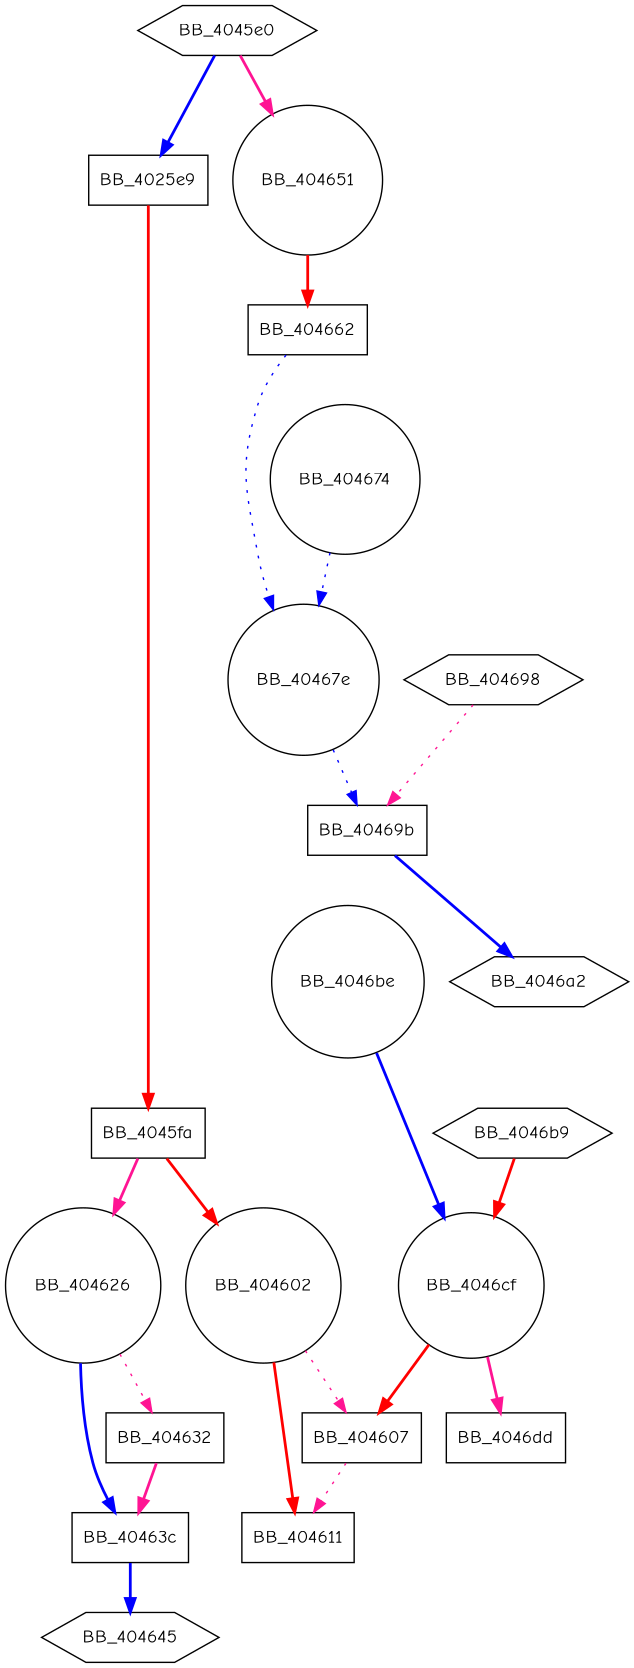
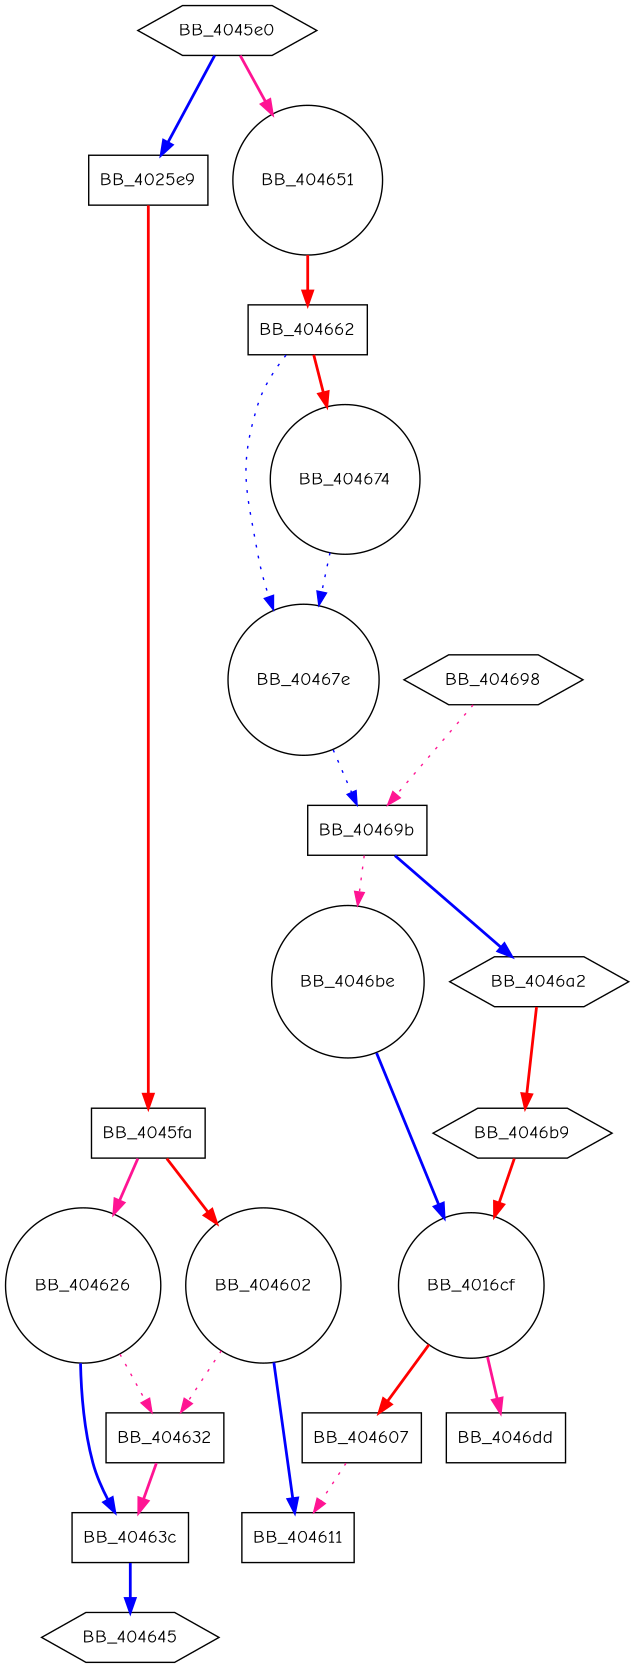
  digraph {
    fontname="Comic Neue"
    node [fontname="Comic Neue" shape=box]
    edge [color=blue fontname="Comic Neue" style=bold]
    BB_4045e0 [shape=hexagon]
    n2 [label=BB_4025e9]
    BB_404651 [shape=circle]
    BB_4045fa
    BB_404662
    BB_404602 [shape=circle]
    BB_404626 [shape=circle]
    BB_404674 [shape=circle]
    BB_40467e [shape=circle]
    BB_404607
    BB_404611
    BB_404632
    BB_40463c
    BB_404645 [shape=hexagon]
    BB_40469b
    BB_4046a2 [shape=hexagon]
    BB_4046be [shape=circle]
    BB_404698 [shape=hexagon]
    BB_4046b9 [shape=hexagon]
-   BB_4046cf [shape=circle]
+   BB_4046cf [shape=circle label=BB_4016cf]
    BB_4046dd
    BB_4045e0 -> n2
    BB_4045e0 -> BB_404651 [color=deeppink]
    n2 -> BB_4045fa [color=red]
    BB_404651 -> BB_404662 [color=red]
    BB_4045fa -> BB_404602 [color=red]
    BB_4045fa -> BB_404626 [color=deeppink]
+   BB_404662 -> BB_404674 [color=red]
    BB_404662 -> BB_40467e [style=dotted]
-   BB_404602 -> BB_404607 [color=deeppink style=dotted]
-   BB_404602 -> BB_404611 [color=red]
+   BB_404602 -> BB_404632 [color=deeppink style=dotted]
+   BB_404602 -> BB_404611
    BB_404626 -> BB_404632 [color=deeppink style=dotted]
    BB_404626 -> BB_40463c
    BB_404674 -> BB_40467e [style=dotted]
    BB_40467e -> BB_40469b [style=dotted]
    BB_404607 -> BB_404611 [color=deeppink style=dotted]
    BB_404632 -> BB_40463c [color=deeppink]
    BB_40463c -> BB_404645
    BB_40469b -> BB_4046a2
+   BB_40469b -> BB_4046be [color=deeppink style=dotted]
+   BB_4046a2 -> BB_4046b9 [color=red]
    BB_4046be -> BB_4046cf
    BB_404698 -> BB_40469b [color=deeppink style=dotted]
    BB_4046b9 -> BB_4046cf [color=red]
    BB_4046cf -> BB_404607 [color=red]
    BB_4046cf -> BB_4046dd [color=deeppink]
  }
